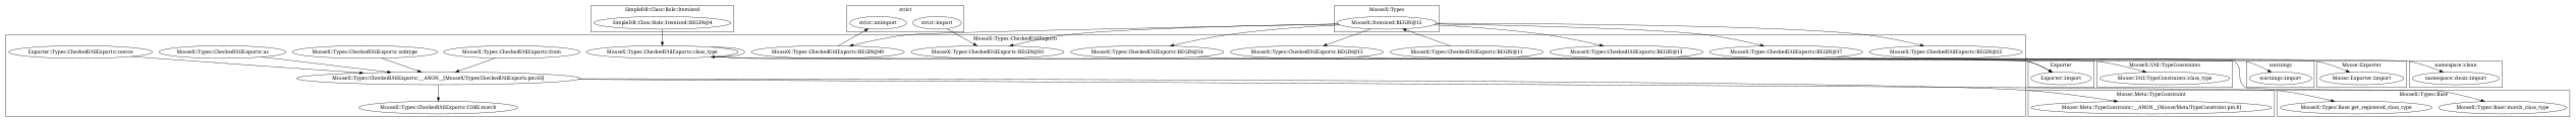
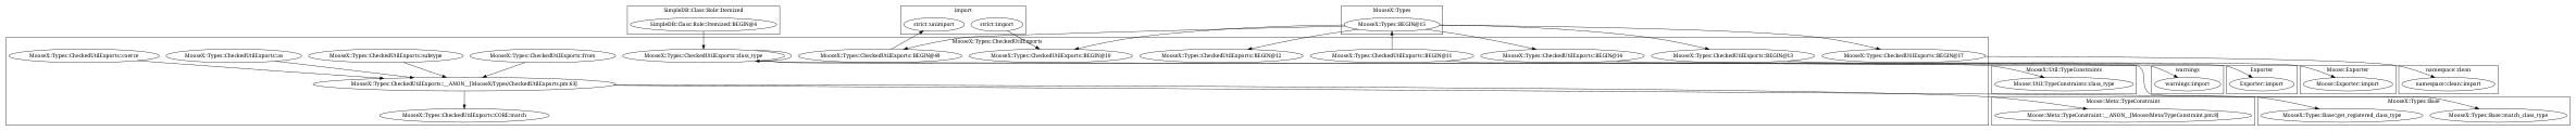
  digraph {
    fontname="Noto Serif"
    node [fontname="Noto Serif"]
    edge [fontname="Noto Serif"]
    "Moose::Exporter::import"
    "warnings::import"
    "Moose::Util::TypeConstraints::class_type"
    "SimpleDB::Class::Role::Itemized::BEGIN@4"
    "namespace::clean::import"
    "strict::import"
    "strict::unimport"
-   "MooseX::Types::BEGIN@15" [label="MooseX::Itemized::BEGIN@15"]
+   "MooseX::Types::BEGIN@15"
    "Exporter::import"
    "MooseX::Types::Base::get_registered_class_type"
    n11 [label="MooseX::Types::Base::match_class_type"]
    "Moose::Meta::TypeConstraint::__ANON__[Moose/Meta/TypeConstraint.pm:8]"
    "MooseX::Types::CheckedUtilExports::subtype"
    "MooseX::Types::CheckedUtilExports::as"
-   "MooseX::Types::CheckedUtilExports::BEGIN@15"
    "MooseX::Types::CheckedUtilExports::BEGIN@49"
    "MooseX::Types::CheckedUtilExports::CORE:match"
-   "MooseX::Types::CheckedUtilExports::coerce" [label="Exporter::Types::CheckedUtilExports::coerce"]
+   "MooseX::Types::CheckedUtilExports::coerce"
    "MooseX::Types::CheckedUtilExports::BEGIN@12"
    "MooseX::Types::CheckedUtilExports::BEGIN@10"
    "MooseX::Types::CheckedUtilExports::__ANON__[MooseX/Types/CheckedUtilExports.pm:63]"
    "MooseX::Types::CheckedUtilExports::from"
    "MooseX::Types::CheckedUtilExports::class_type"
    "MooseX::Types::CheckedUtilExports::BEGIN@11"
    "MooseX::Types::CheckedUtilExports::BEGIN@14"
    "MooseX::Types::CheckedUtilExports::BEGIN@13"
    "MooseX::Types::CheckedUtilExports::BEGIN@17"
    subgraph cluster_1 {
      label="Moose::Exporter"
      "Moose::Exporter::import"
    }
    subgraph cluster_2 {
      label=warnings
      "warnings::import"
    }
    subgraph cluster_3 {
      label="MooseX::Util::TypeConstraints"
      "Moose::Util::TypeConstraints::class_type"
    }
    subgraph cluster_4 {
      label="SimpleDB::Class::Role::Itemized"
      "SimpleDB::Class::Role::Itemized::BEGIN@4"
    }
    subgraph cluster_5 {
      label="namespace::clean"
      "namespace::clean::import"
    }
    subgraph cluster_6 {
-     label="strict"
+     label=import
      "strict::import"
      "strict::unimport"
    }
    subgraph cluster_7 {
      label="MooseX::Types"
      "MooseX::Types::BEGIN@15"
    }
    subgraph cluster_8 {
      label=Exporter
      "Exporter::import"
    }
    subgraph cluster_9 {
      label="MooseX::Types::Base"
      "MooseX::Types::Base::get_registered_class_type"
      n11
    }
    subgraph cluster_10 {
      label="Moose::Meta::TypeConstraint"
      "Moose::Meta::TypeConstraint::__ANON__[Moose/Meta/TypeConstraint.pm:8]"
    }
    subgraph cluster_11 {
      label="MooseX::Types::CheckedUtilExports"
      "MooseX::Types::CheckedUtilExports::subtype"
      "MooseX::Types::CheckedUtilExports::as"
-     "MooseX::Types::CheckedUtilExports::BEGIN@15"
      "MooseX::Types::CheckedUtilExports::BEGIN@49"
      "MooseX::Types::CheckedUtilExports::CORE:match"
      "MooseX::Types::CheckedUtilExports::coerce"
      "MooseX::Types::CheckedUtilExports::BEGIN@12"
      "MooseX::Types::CheckedUtilExports::BEGIN@10"
      "MooseX::Types::CheckedUtilExports::__ANON__[MooseX/Types/CheckedUtilExports.pm:63]"
      "MooseX::Types::CheckedUtilExports::from"
      "MooseX::Types::CheckedUtilExports::class_type"
      "MooseX::Types::CheckedUtilExports::BEGIN@11"
      "MooseX::Types::CheckedUtilExports::BEGIN@14"
      "MooseX::Types::CheckedUtilExports::BEGIN@13"
      "MooseX::Types::CheckedUtilExports::BEGIN@17"
    }
    "SimpleDB::Class::Role::Itemized::BEGIN@4" -> "MooseX::Types::CheckedUtilExports::class_type"
    "strict::import" -> "MooseX::Types::CheckedUtilExports::BEGIN@10"
-   "MooseX::Types::BEGIN@15" -> "MooseX::Types::CheckedUtilExports::BEGIN@15"
    "MooseX::Types::BEGIN@15" -> "MooseX::Types::CheckedUtilExports::BEGIN@49"
    "MooseX::Types::BEGIN@15" -> "MooseX::Types::CheckedUtilExports::BEGIN@12"
    "MooseX::Types::BEGIN@15" -> "MooseX::Types::CheckedUtilExports::BEGIN@10"
    "MooseX::Types::BEGIN@15" -> "MooseX::Types::CheckedUtilExports::BEGIN@14"
    "MooseX::Types::BEGIN@15" -> "MooseX::Types::CheckedUtilExports::BEGIN@13"
    "MooseX::Types::BEGIN@15" -> "MooseX::Types::CheckedUtilExports::BEGIN@17"
    "MooseX::Types::CheckedUtilExports::subtype" -> "MooseX::Types::CheckedUtilExports::__ANON__[MooseX/Types/CheckedUtilExports.pm:63]"
    "MooseX::Types::CheckedUtilExports::as" -> "MooseX::Types::CheckedUtilExports::__ANON__[MooseX/Types/CheckedUtilExports.pm:63]"
-   "MooseX::Types::CheckedUtilExports::BEGIN@15" -> "Exporter::import"
    "MooseX::Types::CheckedUtilExports::BEGIN@49" -> "strict::unimport"
    "MooseX::Types::CheckedUtilExports::coerce" -> "MooseX::Types::CheckedUtilExports::__ANON__[MooseX/Types/CheckedUtilExports.pm:63]"
    "MooseX::Types::CheckedUtilExports::__ANON__[MooseX/Types/CheckedUtilExports.pm:63]" -> "MooseX::Types::Base::get_registered_class_type"
    "MooseX::Types::CheckedUtilExports::__ANON__[MooseX/Types/CheckedUtilExports.pm:63]" -> "Moose::Meta::TypeConstraint::__ANON__[Moose/Meta/TypeConstraint.pm:8]"
    "MooseX::Types::CheckedUtilExports::__ANON__[MooseX/Types/CheckedUtilExports.pm:63]" -> "MooseX::Types::CheckedUtilExports::CORE:match"
    "MooseX::Types::CheckedUtilExports::from" -> "MooseX::Types::CheckedUtilExports::__ANON__[MooseX/Types/CheckedUtilExports.pm:63]"
    "MooseX::Types::CheckedUtilExports::class_type" -> "Moose::Util::TypeConstraints::class_type"
    "MooseX::Types::CheckedUtilExports::class_type" -> n11
    "MooseX::Types::CheckedUtilExports::class_type" -> "MooseX::Types::CheckedUtilExports::class_type"
    "MooseX::Types::CheckedUtilExports::BEGIN@11" -> "warnings::import"
    "MooseX::Types::CheckedUtilExports::BEGIN@11" -> "MooseX::Types::BEGIN@15"
    "MooseX::Types::CheckedUtilExports::BEGIN@14" -> "Exporter::import"
    "MooseX::Types::CheckedUtilExports::BEGIN@13" -> "Moose::Exporter::import"
    "MooseX::Types::CheckedUtilExports::BEGIN@17" -> "namespace::clean::import"
  }
